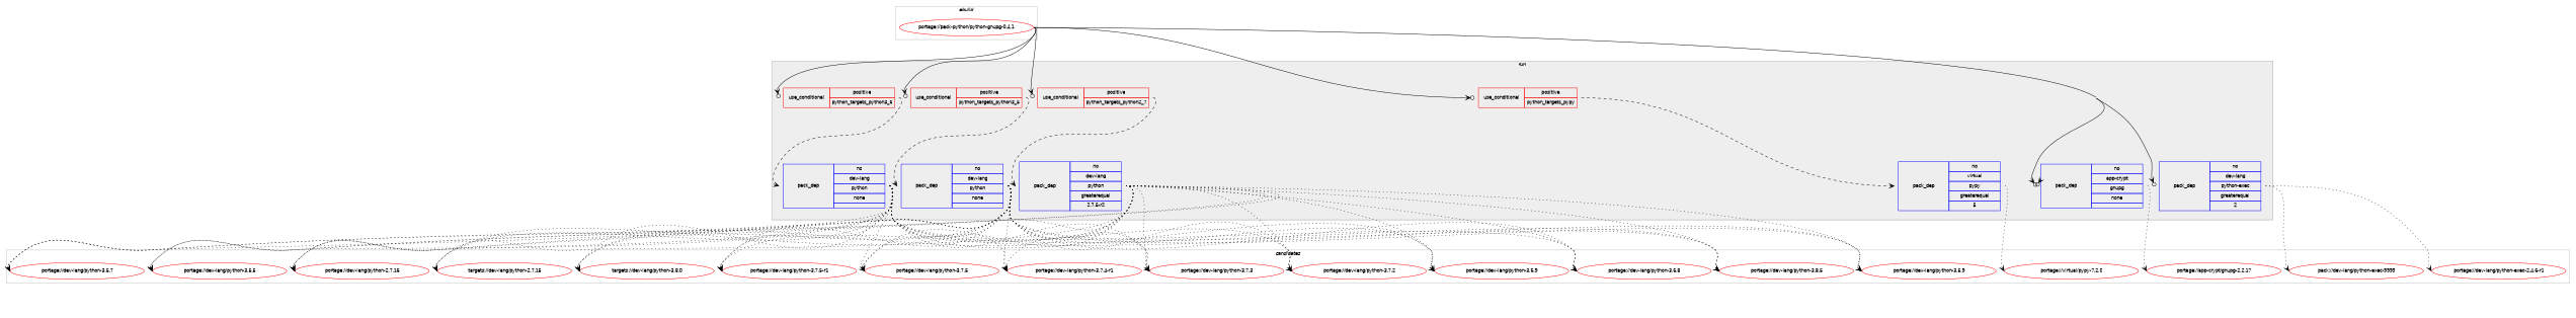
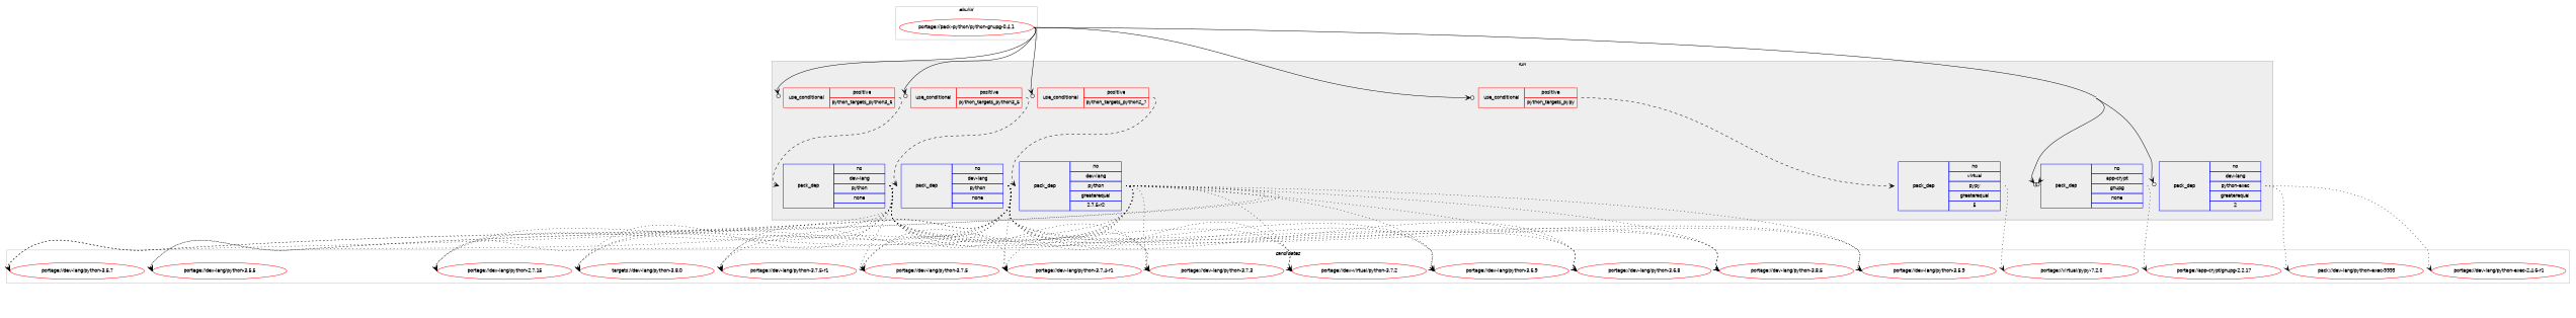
  digraph {
    compound=true
    concentrate=true
    fontname=Helvetica
    fontsize=10
    newrank=true
    rankdir=TB
    ranksep=1.5
    node [color=red fontname=Helvetica fontsize=10]
    edge [arrowhead=vee headport=w style=dotted tailport=e weight=100]
    n1 [label="portage://pack-python/python-gnupg-0.4.1" width=4]
    n2 [color=blue label=<<TABLE BORDER="0" CELLBORDER="1" CELLSPACING="0" CELLPADDING="4" WIDTH="220"><TR><TD ROWSPAN="6" CELLPADDING="30">pack_dep</TD></TR><TR><TD WIDTH="110">no</TD></TR><TR><TD>virtual</TD></TR><TR><TD>pypy</TD></TR><TR><TD>greaterequal</TD></TR><TR><TD>5</TD></TR></TABLE>> shape=none]
    n3 [label=<<TABLE BORDER="0" CELLBORDER="1" CELLSPACING="0" CELLPADDING="4"><TR><TD ROWSPAN="3" CELLPADDING="10">use_conditional</TD></TR><TR><TD>positive</TD></TR><TR><TD>python_targets_pypy</TD></TR></TABLE>> shape=none]
    n4 [color=blue label=<<TABLE BORDER="0" CELLBORDER="1" CELLSPACING="0" CELLPADDING="4" WIDTH="220"><TR><TD ROWSPAN="6" CELLPADDING="30">pack_dep</TD></TR><TR><TD WIDTH="110">no</TD></TR><TR><TD>dev-lang</TD></TR><TR><TD>python</TD></TR><TR><TD>greaterequal</TD></TR><TR><TD>2.7.5-r2</TD></TR></TABLE>> shape=none]
    n5 [label=<<TABLE BORDER="0" CELLBORDER="1" CELLSPACING="0" CELLPADDING="4"><TR><TD ROWSPAN="3" CELLPADDING="10">use_conditional</TD></TR><TR><TD>positive</TD></TR><TR><TD>python_targets_python2_7</TD></TR></TABLE>> shape=none]
    n6 [color=blue label=<<TABLE BORDER="0" CELLBORDER="1" CELLSPACING="0" CELLPADDING="4" WIDTH="220"><TR><TD ROWSPAN="6" CELLPADDING="30">pack_dep</TD></TR><TR><TD WIDTH="110">no</TD></TR><TR><TD>dev-lang</TD></TR><TR><TD>python</TD></TR><TR><TD>none</TD></TR><TR><TD></TD></TR></TABLE>> shape=none]
    n7 [label=<<TABLE BORDER="0" CELLBORDER="1" CELLSPACING="0" CELLPADDING="4"><TR><TD ROWSPAN="3" CELLPADDING="10">use_conditional</TD></TR><TR><TD>positive</TD></TR><TR><TD>python_targets_python3_5</TD></TR></TABLE>> shape=none]
    n8 [color=blue label=<<TABLE BORDER="0" CELLBORDER="1" CELLSPACING="0" CELLPADDING="4" WIDTH="220"><TR><TD ROWSPAN="6" CELLPADDING="30">pack_dep</TD></TR><TR><TD WIDTH="110">no</TD></TR><TR><TD>dev-lang</TD></TR><TR><TD>python</TD></TR><TR><TD>none</TD></TR><TR><TD></TD></TR></TABLE>> shape=none]
    n9 [label=<<TABLE BORDER="0" CELLBORDER="1" CELLSPACING="0" CELLPADDING="4"><TR><TD ROWSPAN="3" CELLPADDING="10">use_conditional</TD></TR><TR><TD>positive</TD></TR><TR><TD>python_targets_python3_6</TD></TR></TABLE>> shape=none]
    n10 [color=blue label=<<TABLE BORDER="0" CELLBORDER="1" CELLSPACING="0" CELLPADDING="4" WIDTH="220"><TR><TD ROWSPAN="6" CELLPADDING="30">pack_dep</TD></TR><TR><TD WIDTH="110">no</TD></TR><TR><TD>app-crypt</TD></TR><TR><TD>gnupg</TD></TR><TR><TD>none</TD></TR><TR><TD></TD></TR></TABLE>> shape=none]
    n11 [color=blue label=<<TABLE BORDER="0" CELLBORDER="1" CELLSPACING="0" CELLPADDING="4" WIDTH="220"><TR><TD ROWSPAN="6" CELLPADDING="30">pack_dep</TD></TR><TR><TD WIDTH="110">no</TD></TR><TR><TD>dev-lang</TD></TR><TR><TD>python-exec</TD></TR><TR><TD>greaterequal</TD></TR><TR><TD>2</TD></TR></TABLE>> shape=none]
    n12 [label="portage://virtual/pypy-7.2.0" width=4]
-   n13 [label="targets://dev-lang/python-2.7.15" width=4]
-   n14 [label="portage://dev-lang/python-2.7.16" width=4]
+   n13 [label="portage://dev-lang/python-2.7.15" width=4]
    n15 [label="portage://dev-lang/python-3.5.5" width=4]
    n16 [label="portage://dev-lang/python-3.5.7" width=4]
    n17 [label="portage://dev-lang/python-3.5.9" width=4]
    n18 [label="portage://dev-lang/python-3.8.5" width=4]
    n19 [label="portage://dev-lang/python-3.6.8" width=4]
    n20 [label="portage://dev-lang/python-3.6.9" width=4]
-   n21 [label="portage://dev-lang/python-3.7.2" width=4]
+   n21 [label="portage://dev-virtual/python-3.7.2" width=4]
    n22 [label="portage://dev-lang/python-3.7.3" width=4]
    n23 [label="portage://dev-lang/python-3.7.4-r1" width=4]
    n24 [label="portage://dev-lang/python-3.7.5" width=4]
    n25 [label="portage://dev-lang/python-3.7.5-r1" width=4]
    n26 [label="targets://dev-lang/python-3.8.0" width=4]
    n27 [label="portage://app-crypt/gnupg-2.2.17" width=4]
    n28 [label="portage://dev-lang/python-exec-2.4.6-r1" width=4]
    n29 [label="pack://dev-lang/python-exec-9999" width=4]
    subgraph cluster_1 {
      color=gray
      label=<<i>ebuild</i>>
      rank=same
      n1
    }
    subgraph cluster_2 {
      color=gray
      label=<<i>dependencies</i>>
      subgraph cluster_3 {
        color=gray
        fillcolor="#eeeeee"
        label=<<i>compile</i>>
        style=filled
      }
      subgraph cluster_4 {
        color=gray
        fillcolor="#eeeeee"
        label=<<i>compile and run</i>>
        style=filled
        subgraph sub_5 {
          color=gray
          fillcolor="#eeeeee"
          label=<<i>compile and run</i>>
          style=filled
          n3
          subgraph sub_6 {
            color=gray
            fillcolor="#eeeeee"
            label=<<i>compile and run</i>>
            style=filled
            n2
          }
        }
        subgraph sub_7 {
          color=gray
          fillcolor="#eeeeee"
          label=<<i>compile and run</i>>
          style=filled
          n5
          subgraph sub_8 {
            color=gray
            fillcolor="#eeeeee"
            label=<<i>compile and run</i>>
            style=filled
            n4
          }
        }
        subgraph sub_9 {
          color=gray
          fillcolor="#eeeeee"
          label=<<i>compile and run</i>>
          style=filled
          n7
          subgraph sub_10 {
            color=gray
            fillcolor="#eeeeee"
            label=<<i>compile and run</i>>
            style=filled
            n6
          }
        }
        subgraph sub_11 {
          color=gray
          fillcolor="#eeeeee"
          label=<<i>compile and run</i>>
          style=filled
          n9
          subgraph sub_12 {
            color=gray
            fillcolor="#eeeeee"
            label=<<i>compile and run</i>>
            style=filled
            n8
          }
        }
        subgraph sub_13 {
          color=gray
          fillcolor="#eeeeee"
          label=<<i>compile and run</i>>
          style=filled
          n10
        }
        subgraph sub_14 {
          color=gray
          fillcolor="#eeeeee"
          label=<<i>compile and run</i>>
          style=filled
          n11
        }
      }
      subgraph cluster_15 {
        color=gray
        fillcolor="#eeeeee"
        label=<<i>run</i>>
        style=filled
      }
    }
    subgraph cluster_16 {
      color=gray
      label=<<i>candidates</i>>
      rank=same
      subgraph sub_17 {
        color=black
        label=<<i>candidates</i>>
        nodesep=1
        rank=same
        n12
      }
      subgraph sub_18 {
        color=black
        label=<<i>candidates</i>>
        nodesep=1
        rank=same
        n13
-       n14
        n15
        n16
        n17
        n18
        n19
        n20
        n21
        n22
        n23
        n24
        n25
        n26
      }
      subgraph sub_19 {
        color=black
        label=<<i>candidates</i>>
        nodesep=1
        rank=same
        n13
-       n14
        n15
        n16
        n17
        n18
        n19
        n20
        n21
        n22
        n23
        n24
        n25
        n26
      }
      subgraph sub_20 {
        color=black
        label=<<i>candidates</i>>
        nodesep=1
        rank=same
        n13
-       n14
        n15
        n16
        n17
        n18
        n19
        n20
        n21
        n22
        n23
        n24
        n25
        n26
      }
      subgraph sub_21 {
        color=black
        label=<<i>candidates</i>>
        nodesep=1
        rank=same
        n27
      }
      subgraph sub_22 {
        color=black
        label=<<i>candidates</i>>
        nodesep=1
        rank=same
        n28
        n29
      }
    }
    n1 -> n3 [arrowhead=odotvee style=solid weight=20]
    n1 -> n5 [arrowhead=odotvee style=solid weight=20]
    n1 -> n7 [arrowhead=odotvee style=solid weight=20]
    n1 -> n9 [arrowhead=odotvee style=solid weight=20]
    n1 -> n10 [arrowhead=odotvee style=solid weight=20]
    n1 -> n11 [arrowhead=odotvee style=solid weight=20]
    n2 -> n12
    n3 -> n2 [style=dashed weight=20]
    n4 -> n13
-   n4 -> n14
    n4 -> n15
    n4 -> n16
    n4 -> n17
    n4 -> n18
    n4 -> n19
    n4 -> n20
    n4 -> n21
    n4 -> n22
    n4 -> n23
    n4 -> n24
    n4 -> n25
    n4 -> n26
    n5 -> n4 [style=dashed weight=20]
    n6 -> n13
-   n6 -> n14
    n6 -> n15
    n6 -> n16
    n6 -> n17
    n6 -> n18
    n6 -> n19
    n6 -> n20
    n6 -> n21
    n6 -> n22
    n6 -> n23
    n6 -> n24
    n6 -> n25
    n6 -> n26
    n7 -> n6 [style=dashed weight=20]
    n8 -> n13
-   n8 -> n14
    n8 -> n15
    n8 -> n16
    n8 -> n17
    n8 -> n18
    n8 -> n19
    n8 -> n20
    n8 -> n21
    n8 -> n22
    n8 -> n23
    n8 -> n24
    n8 -> n25
    n8 -> n26
    n9 -> n8 [style=dashed weight=20]
    n10 -> n27
    n11 -> n28
    n11 -> n29
  }
